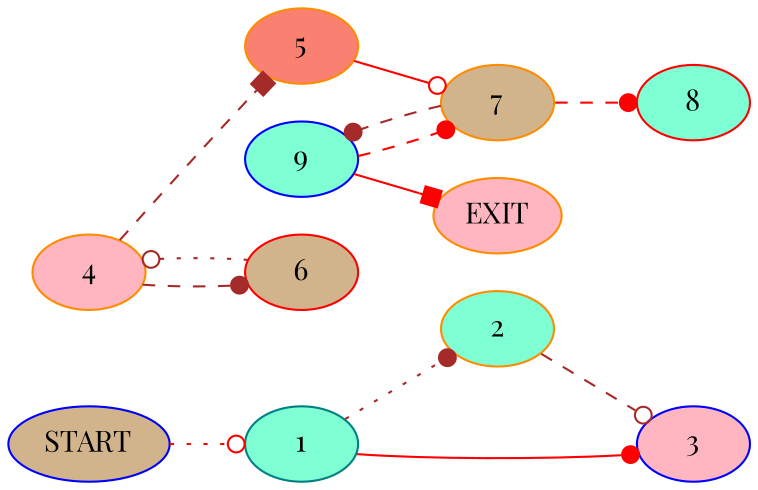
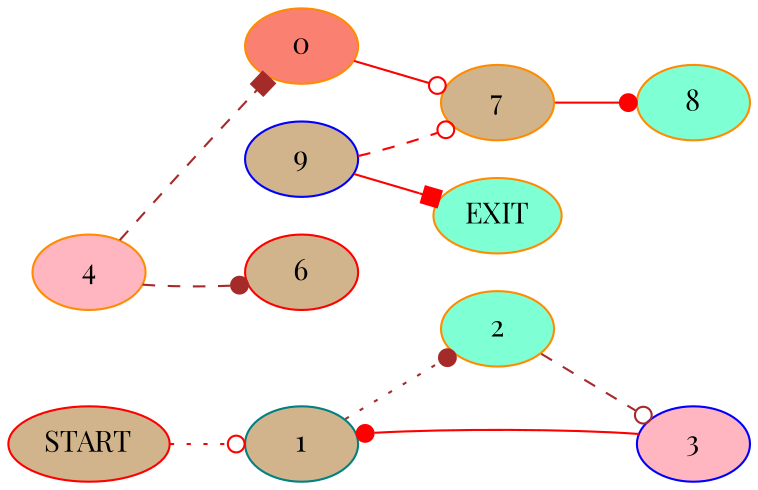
  digraph {
    fontname="Playfair Display"
    rankdir=LR
    node [color=darkorange fillcolor=tan fontname="Playfair Display" style=filled]
    edge [arrowhead=dot color=red fontname="Playfair Display" style=dashed]
-   n1 [color=blue label=START]
-   1 [color=teal fillcolor=aquamarine]
+   n1 [color=red label=START]
+   1 [color=teal]
    2 [fillcolor=aquamarine]
    3 [color=blue fillcolor=lightpink]
-   n5 [fillcolor=lightpink label=EXIT]
-   5 [fillcolor=salmon]
+   n5 [fillcolor=aquamarine label=EXIT]
+   5 [fillcolor=salmon label=0]
    4 [fillcolor=lightpink]
    6 [color=red]
    7
-   8 [color=red fillcolor=aquamarine]
-   9 [color=blue fillcolor=aquamarine]
+   8 [fillcolor=aquamarine]
+   9 [color=blue]
    n1 -> 1 [arrowhead=odot style=dotted]
    1 -> 2 [color=brown style=dotted]
-   1 -> 3 [style=solid]
+   3 -> 1 [style=solid]
    2 -> 3 [arrowhead=odot color=brown]
    5 -> 7 [arrowhead=odot style=solid]
    4 -> 5 [arrowhead=box color=brown]
    4 -> 6 [color=brown]
-   6 -> 4 [arrowhead=odot color=brown style=dotted]
-   7 -> 8
-   7 -> 9 [color=brown]
+   7 -> 8 [style=solid]
    9 -> n5 [arrowhead=box style=solid]
-   9 -> 7
+   9 -> 7 [arrowhead=odot]
  }
